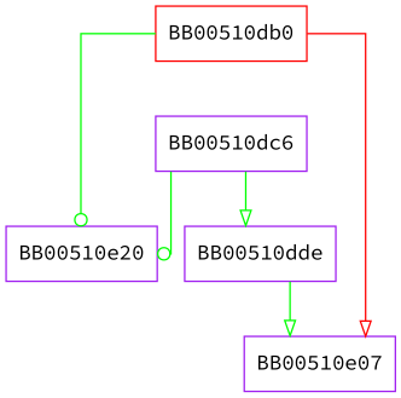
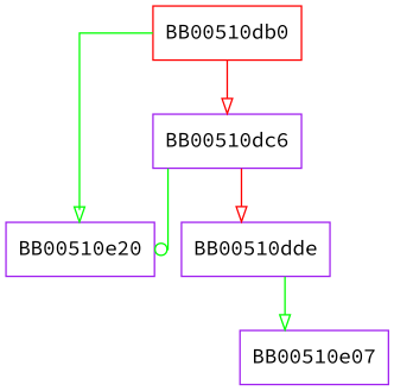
  digraph {
    fontname="Source Code Pro"
    splines=ortho
    node [color=purple fontname="Source Code Pro" shape=box]
    edge [arrowhead=onormal color=green fontname="Source Code Pro"]
    BB00510db0 [color=red]
    BB00510e20
    BB00510dc6
    BB00510dde
    BB00510e07
-   BB00510db0 -> BB00510e20 [arrowhead=odot]
-   BB00510db0 -> BB00510e07 [color=red]
+   BB00510db0 -> BB00510e20
+   BB00510db0 -> BB00510dc6 [color=red]
    BB00510dc6 -> BB00510e20 [arrowhead=odot]
-   BB00510dc6 -> BB00510dde
+   BB00510dc6 -> BB00510dde [color=red]
    BB00510dde -> BB00510e07
  }
